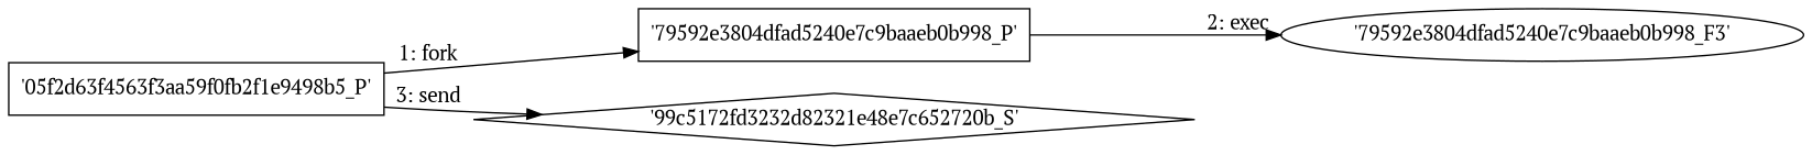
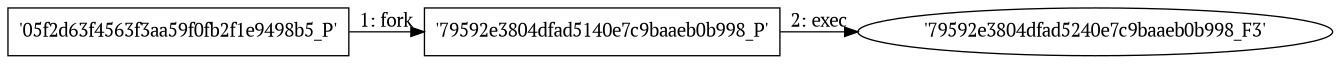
  digraph {
    engine=neato
    fixedsize=false
    fontname="PT Serif"
    fontsize=10
    nodesep=0.3
    rankdir=LR
    ranksep=0
    splines=true
    node [fontname="PT Serif" node_type=Process shape=box]
    edge [fontname="PT Serif"]
    n1 [label="'05f2d63f4563f3aa59f0fb2f1e9498b5_P'"]
-   "'79592e3804dfad5240e7c9baaeb0b998_P'"
-   "'99c5172fd3232d82321e48e7c652720b_S'" [node_type=Socket shape=diamond]
+   "'79592e3804dfad5240e7c9baaeb0b998_P'" [label="'79592e3804dfad5140e7c9baaeb0b998_P'"]
    "'79592e3804dfad5240e7c9baaeb0b998_F3'" [node_type=File shape=ellipse]
    n1 -> "'79592e3804dfad5240e7c9baaeb0b998_P'" [label="1: fork"]
-   n1 -> "'99c5172fd3232d82321e48e7c652720b_S'" [label="3: send"]
    "'79592e3804dfad5240e7c9baaeb0b998_P'" -> "'79592e3804dfad5240e7c9baaeb0b998_F3'" [label="2: exec"]
  }
